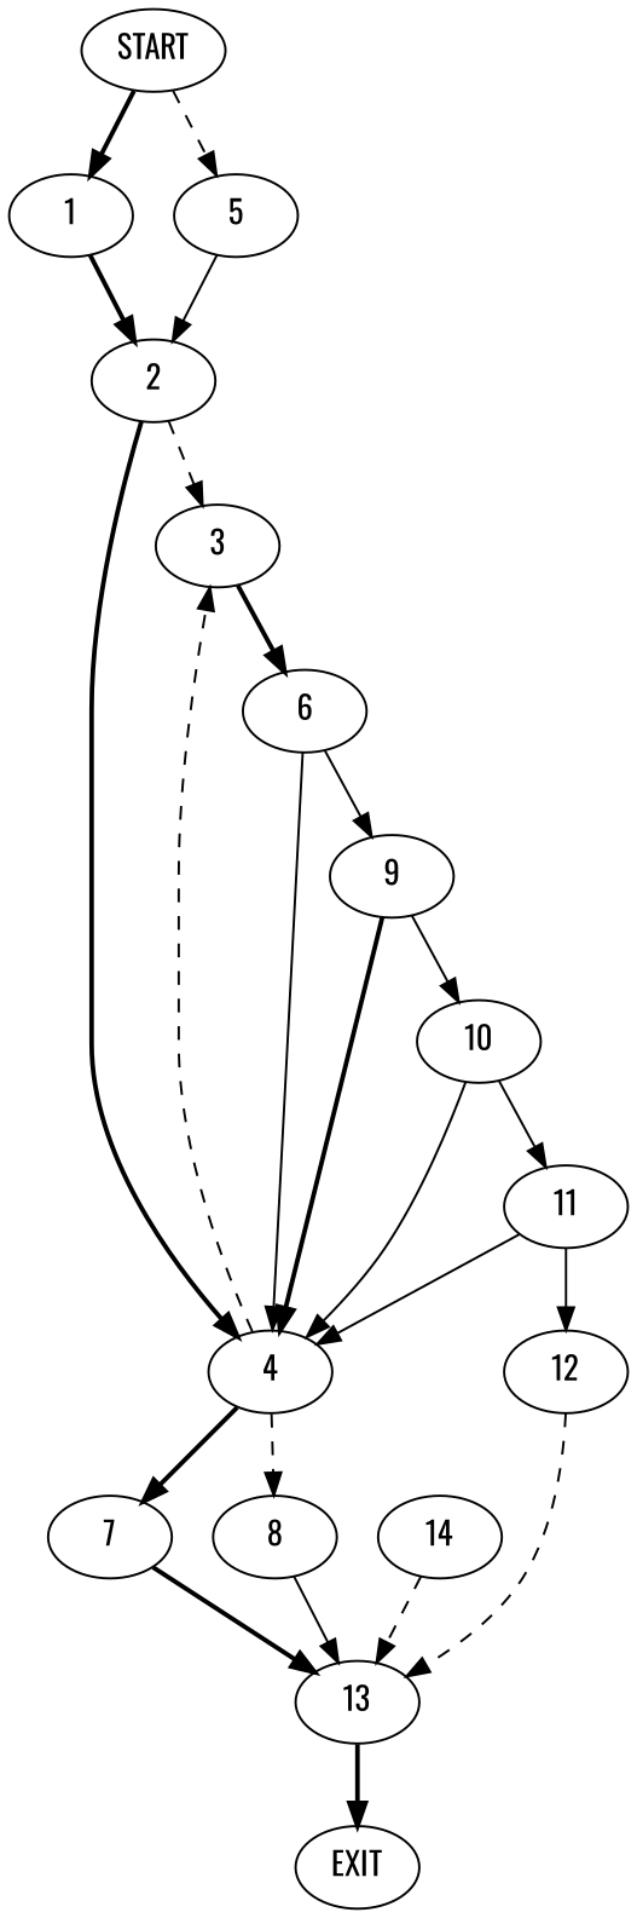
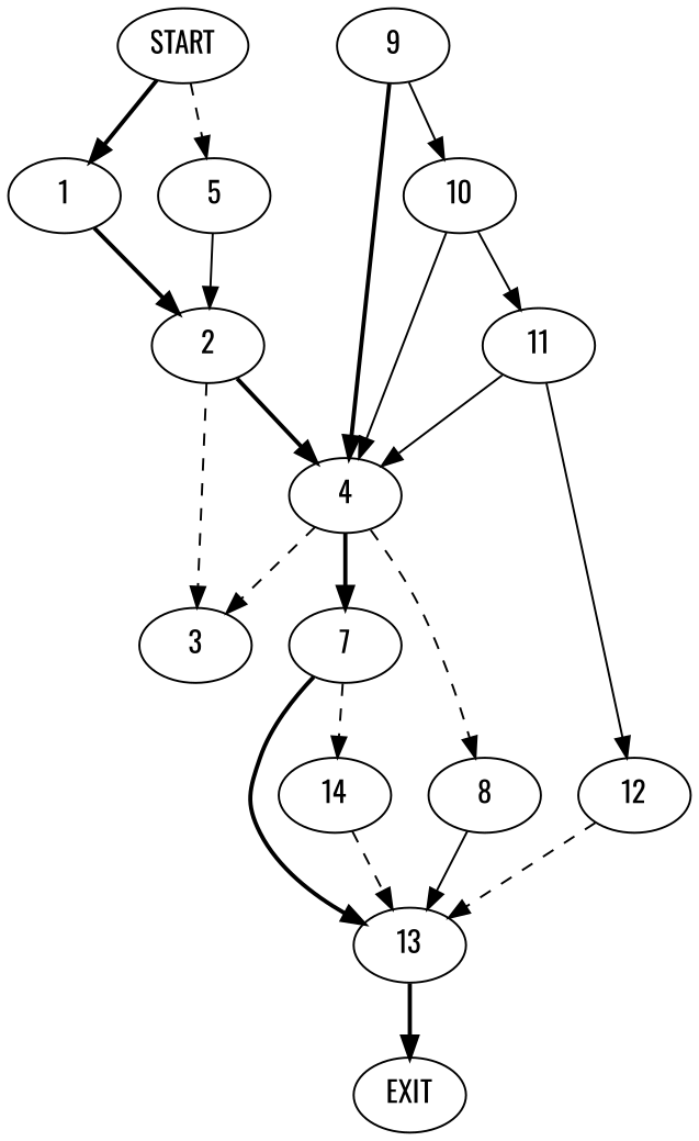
  digraph {
    fontname=Oswald
    node [fontname=Oswald]
    edge [fontname=Oswald style=solid]
    n1 [label=START]
    1
    5
    2
    n5 [label=EXIT]
    3
    4
-   6
    7
    8
    9
    13
    14
    10
    11
    12
    n1 -> 1 [style=bold]
    n1 -> 5 [style=dashed]
    1 -> 2 [style=bold]
    5 -> 2
    2 -> 3 [style=dashed]
    2 -> 4 [style=bold]
-   3 -> 6 [style=bold]
    4 -> 3 [style=dashed]
    4 -> 7 [style=bold]
    4 -> 8 [style=dashed]
-   6 -> 4
-   6 -> 9
    7 -> 13 [style=bold]
+   7 -> 14 [style=dashed]
    8 -> 13
    9 -> 4 [style=bold]
    9 -> 10
    13 -> n5 [style=bold]
    14 -> 13 [style=dashed]
    10 -> 4
    10 -> 11
    11 -> 4
    11 -> 12
    12 -> 13 [style=dashed]
  }
